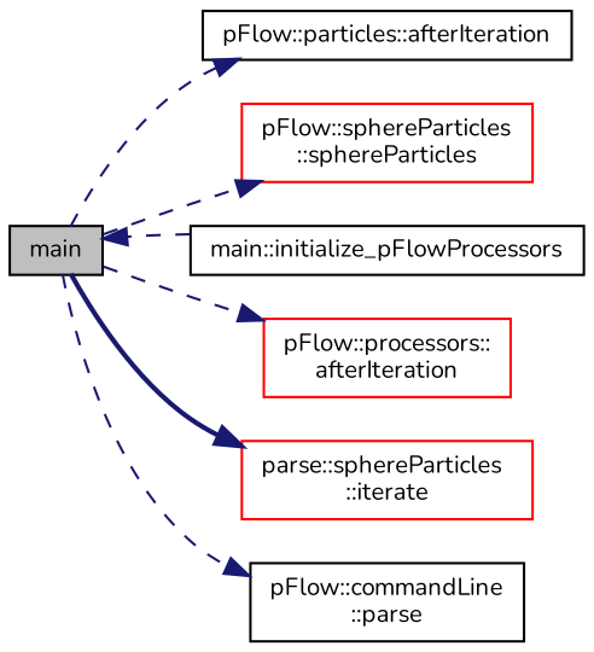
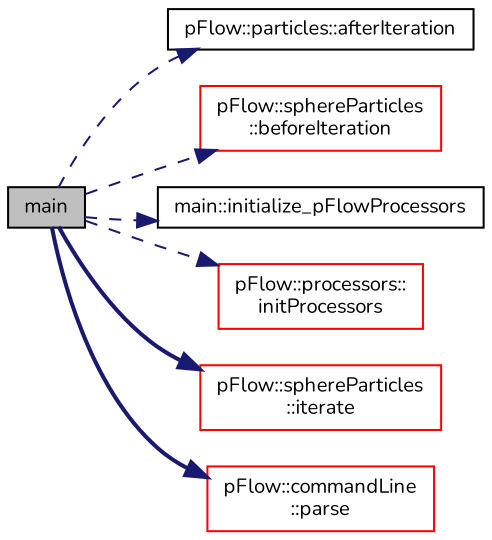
  digraph {
    fontname=Nunito
    rankdir=LR
    node [color=red fillcolor=white fontname=Nunito fontsize=10 shape=record style=filled]
    edge [color=midnightblue fontname=Nunito fontsize=10 labelfontname=Helvetica labelfontsize=10 style=dashed]
    n1 [color=black fillcolor=grey75 fontcolor=black height=0.2 label=main width=0.4]
    n2 [color=black height=0.2 label="pFlow::particles::afterIteration" width=0.4]
-   n3 [height=0.2 label="pFlow::sphereParticles\l::sphereParticles" width=0.4]
+   n3 [height=0.2 label="pFlow::sphereParticles\l::beforeIteration" width=0.4]
    n4 [color=black height=0.2 label="main::initialize_pFlowProcessors" width=0.4]
-   n5 [height=0.2 label="pFlow::processors::\lafterIteration" width=0.4]
-   n6 [height=0.2 label="parse::sphereParticles\l::iterate" width=0.4]
-   n7 [color=black height=0.2 label="pFlow::commandLine\l::parse" width=0.4]
+   n5 [height=0.2 label="pFlow::processors::\linitProcessors" width=0.4]
+   n6 [height=0.2 label="pFlow::sphereParticles\l::iterate" width=0.4]
+   n7 [height=0.2 label="pFlow::commandLine\l::parse" width=0.4]
    n1 -> n2
    n1 -> n3
-   n4 -> n1
+   n1 -> n4
    n1 -> n5
    n1 -> n6 [style=bold]
-   n1 -> n7
+   n1 -> n7 [style=bold]
  }
